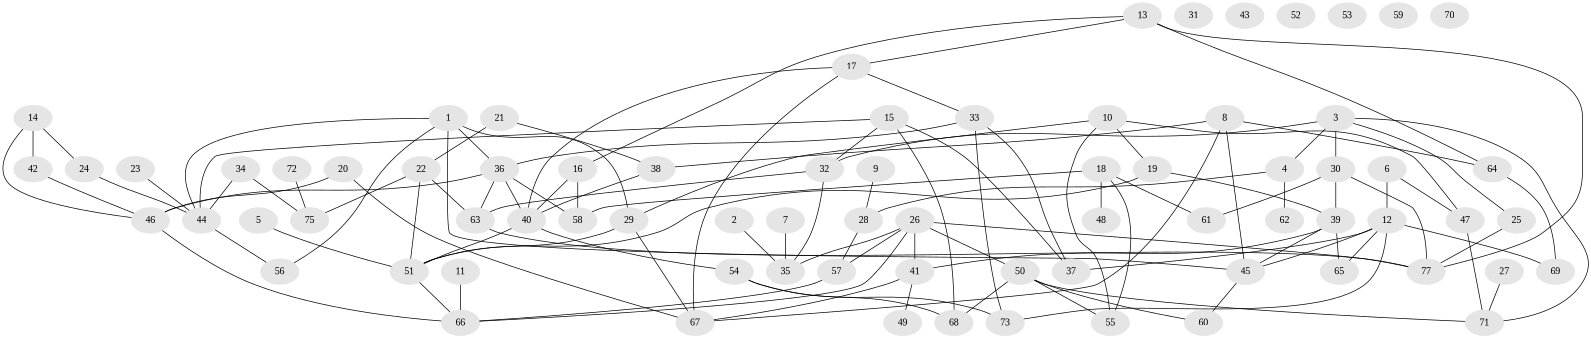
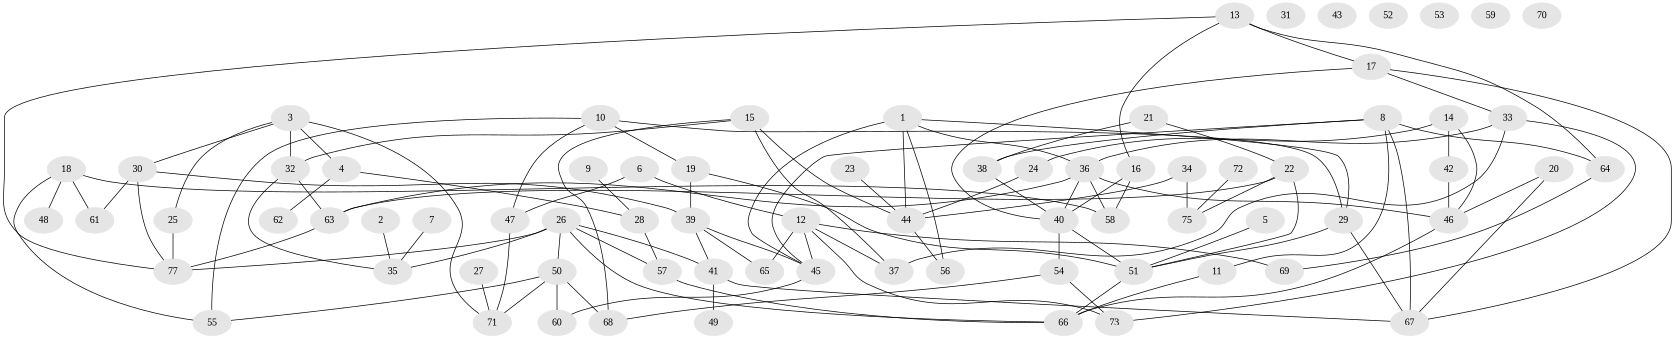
  graph {
    fontname="Liberation Serif"
    node [color=gray90 fontname="Liberation Serif" style=filled]
    edge [fontname="Liberation Serif"]
    1
    29
    36
    44
    45
    56
    51
    67
    46
    40
    58
    63
    60
    2
    35
    3
    4
    25
    30
    32
    71
    28
    62
    77
    61
    39
    57
    5
    66
    6
    12
    47
    37
    65
    69
    73
    7
    8
    11
    38
    64
    9
    10
    19
    55
    13
    16
    17
    33
    14
    24
    42
    15
    68
    54
    18
    48
    41
    20
    21
    22
    75
    23
    26
    50
    49
    27
    31
    34
    43
    52
    53
    59
    70
    72
    1 -- 29
    1 -- 36
    1 -- 44
    1 -- 45
    1 -- 56
    29 -- 51
    29 -- 67
    36 -- 46
    36 -- 40
    36 -- 58
    36 -- 63
    44 -- 56
    45 -- 60
    51 -- 66
    46 -- 66
    40 -- 51
    40 -- 54
    63 -- 77
    2 -- 35
    3 -- 4
    3 -- 25
    3 -- 30
    3 -- 32
    3 -- 71
    4 -- 28
    4 -- 62
    25 -- 77
    30 -- 77
    30 -- 61
    30 -- 39
    32 -- 63
    32 -- 35
    28 -- 57
    39 -- 45
    39 -- 65
    39 -- 41
    57 -- 66
    5 -- 51
    6 -- 12
    6 -- 47
    12 -- 45
    12 -- 37
    12 -- 65
    12 -- 69
    12 -- 73
    47 -- 71
    7 -- 35
    8 -- 45
    8 -- 67
+   8 -- 11
    8 -- 38
    8 -- 64
    11 -- 66
    38 -- 40
    64 -- 69
    9 -- 28
    10 -- 29
    10 -- 47
    10 -- 19
    10 -- 55
    19 -- 51
    19 -- 39
    13 -- 77
    13 -- 64
    13 -- 16
    13 -- 17
    16 -- 40
    16 -- 58
    17 -- 67
    17 -- 40
    17 -- 33
    33 -- 36
    33 -- 37
    33 -- 73
    14 -- 46
    14 -- 24
    14 -- 42
    24 -- 44
    42 -- 46
    15 -- 44
    15 -- 32
    15 -- 37
    15 -- 68
    54 -- 73
    54 -- 68
    18 -- 58
    18 -- 61
    18 -- 55
    18 -- 48
    41 -- 67
    41 -- 49
    20 -- 67
    20 -- 46
    21 -- 38
    21 -- 22
    22 -- 51
    22 -- 63
    22 -- 75
    23 -- 44
    26 -- 35
    26 -- 77
    26 -- 57
    26 -- 66
    26 -- 41
    26 -- 50
    50 -- 60
    50 -- 71
    50 -- 55
    50 -- 68
    27 -- 71
    34 -- 44
    34 -- 75
    72 -- 75
  }
